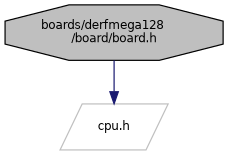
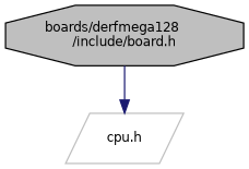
  digraph {
    node [fontname=Helvetica fontsize=10 style=filled]
-   n1 [color=black fillcolor=grey75 fontcolor=black height=0.2 label="boards/derfmega128\l/board/board.h" shape=octagon width=0.4]
+   n1 [color=black fillcolor=grey75 fontcolor=black height=0.2 label="boards/derfmega128\l/include/board.h" shape=octagon width=0.4]
    n2 [color=grey75 fillcolor=white height=0.2 label="cpu.h" shape=parallelogram width=0.4]
    n1 -> n2 [color=midnightblue fontname=Helvetica fontsize=10 labelfontname=Helvetica labelfontsize=10 style=solid arrowhead=normal]
  }
